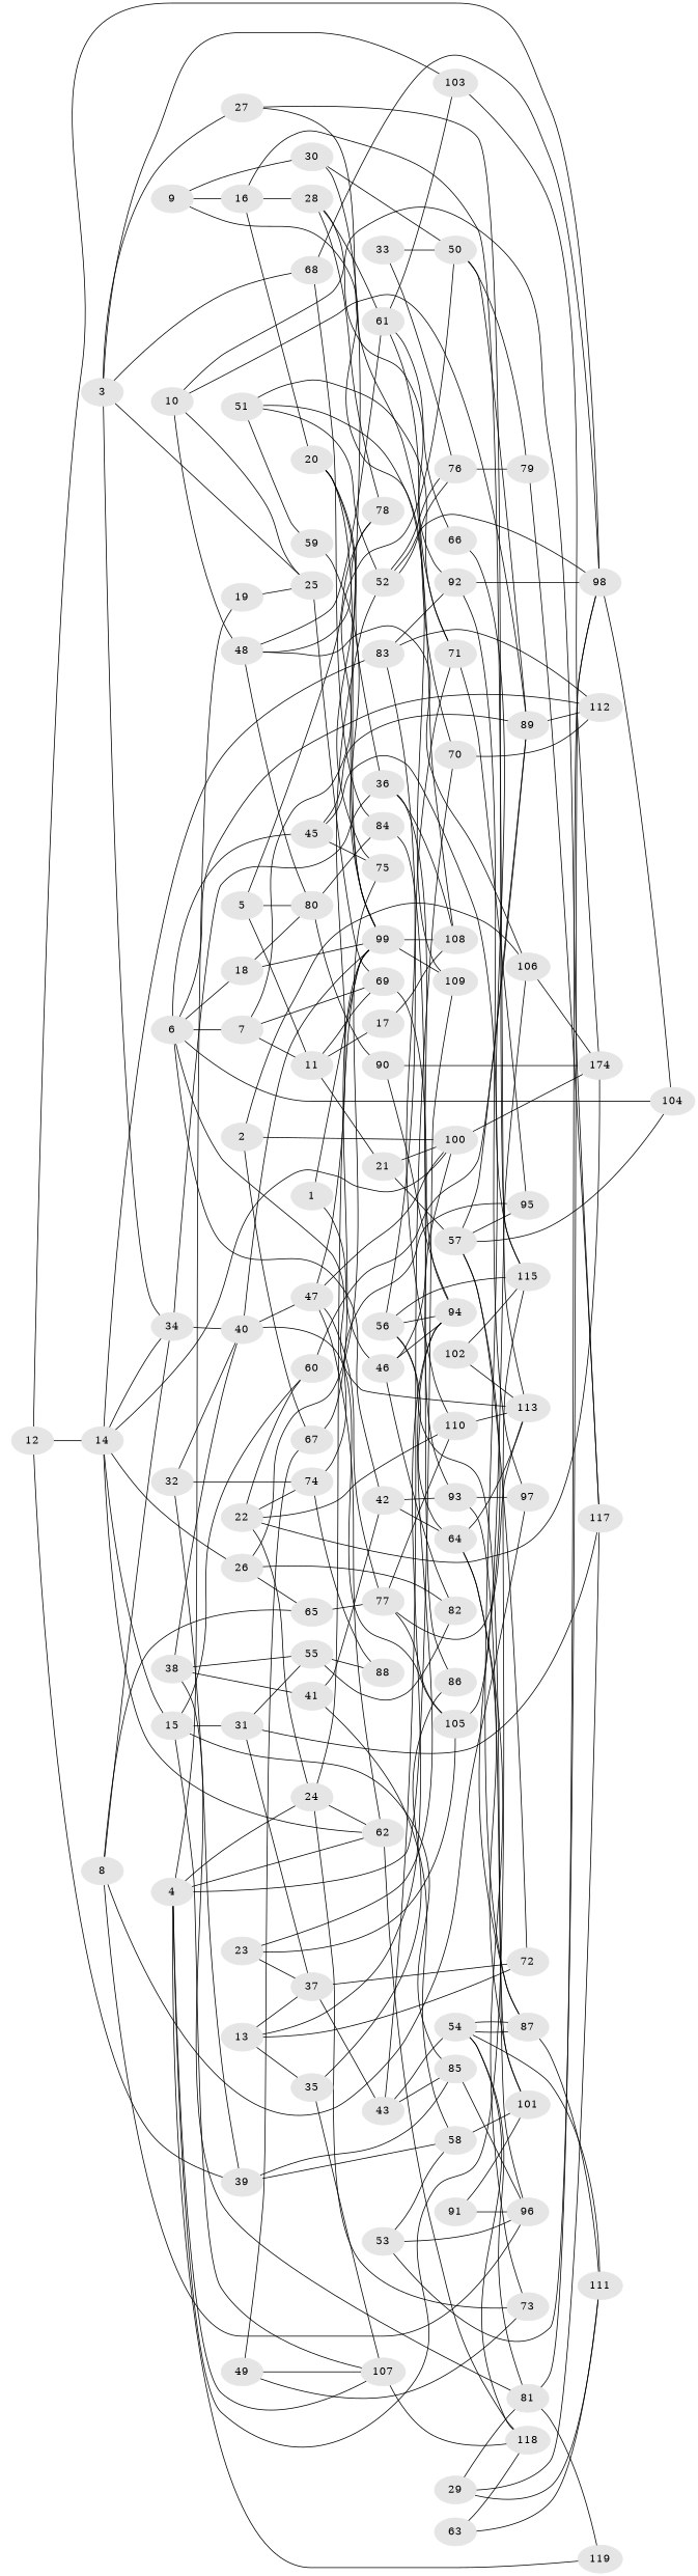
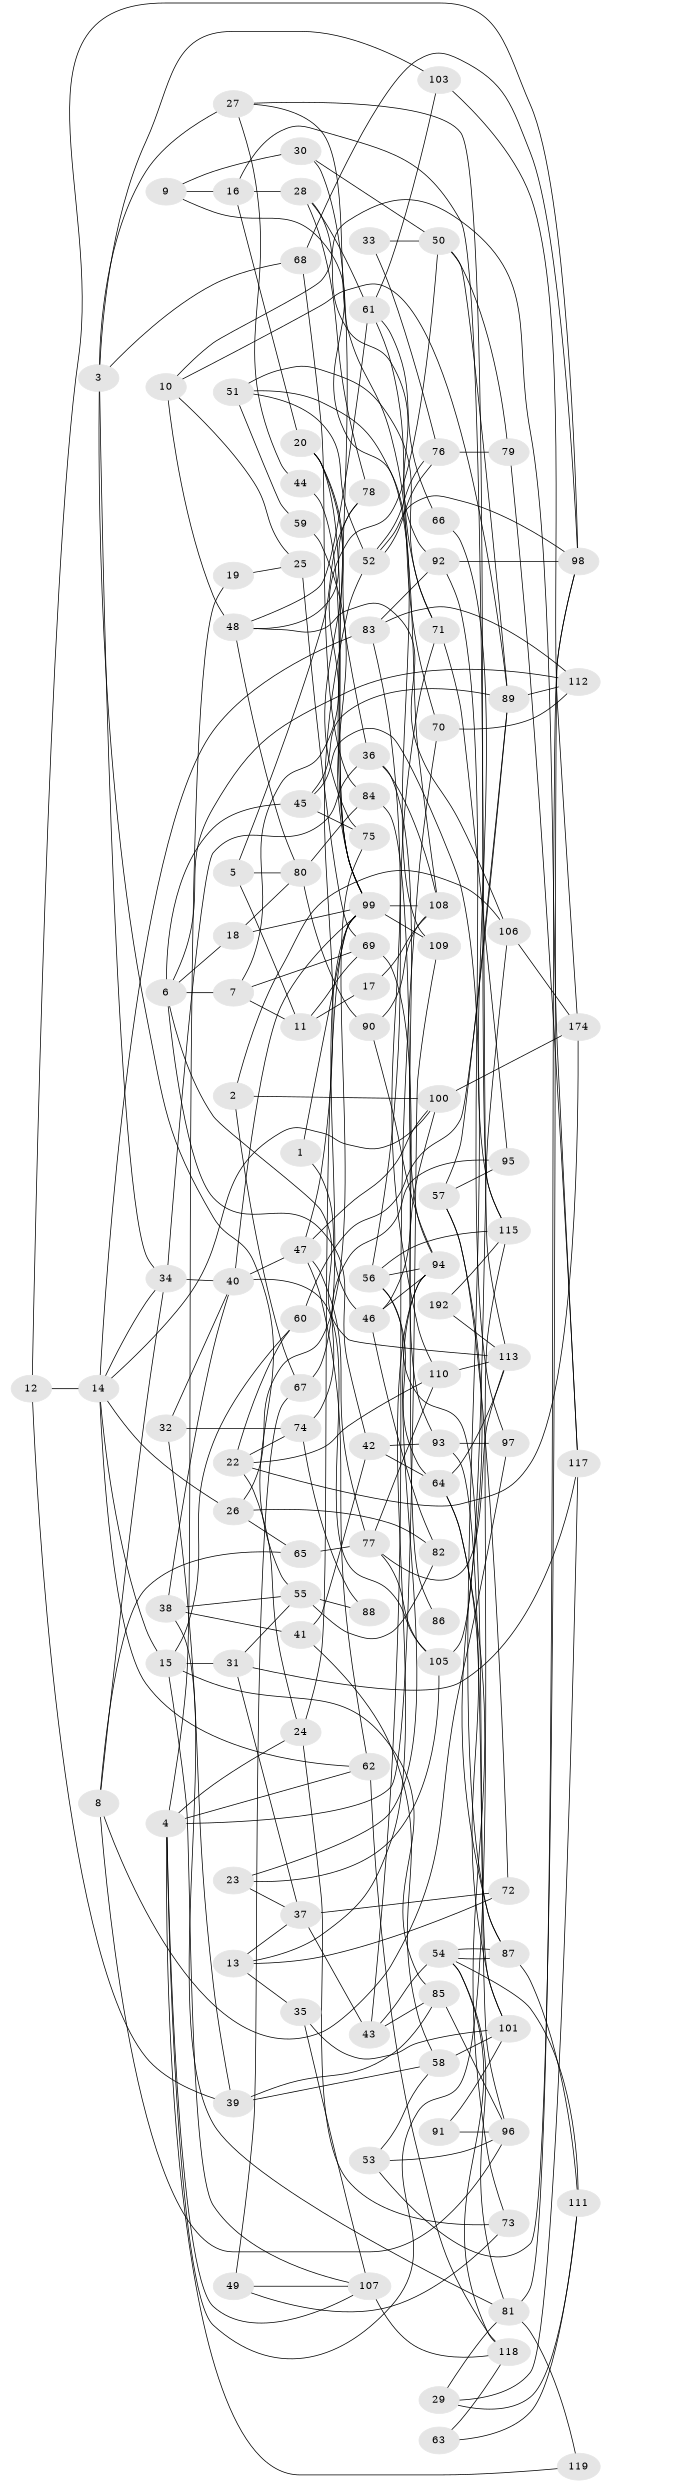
  graph {
    rankdir=LR
    node [color=gray90 style=filled]
    1
    46
    99
    100
    94
    82
    109
    108
    2
    67
    106
    n12 [label=174]
    3
    25
    27
    34
    68
    103
    69
    115
+   44
    70
    36
    40
    98
    84
    4
    19
    24
    62
    107
    n32 [label=119]
    73
    118
    5
    11
    78
    80
    17
-   21
    90
    6
    7
    18
    42
    45
-   104
    112
    113
    50
    64
    93
    89
    75
    87
    79
    8
    65
    96
    97
    77
    9
    16
    30
    20
    28
    10
    48
    117
    61
    57
    12
    14
    39
    15
    26
    83
    85
    58
    13
    35
    37
    72
    86
    43
    31
    60
    110
    92
    55
    95
    22
    74
    88
    23
    105
    71
    66
    29
    81
    111
    32
    47
    33
    76
    54
    38
    41
    101
    52
    49
    51
    59
    53
    56
    63
    91
-   102
+   102 [label=192]
    1 -- 46
    1 -- 99
    46 -- 100
    46 -- 94
    46 -- 82
    99 -- 109
    99 -- 108
    100 -- n12
    2 -- 100
    2 -- 67
    2 -- 106
    67 -- 99
    106 -- n12
-   3 -- 25
+   3 -- 55
    3 -- 27
    3 -- 34
    3 -- 68
    3 -- 103
    25 -- 69
    27 -- 115
+   27 -- 44
    27 -- 70
    34 -- 36
    34 -- 40
    68 -- 98
    68 -- 84
    103 -- n12
    69 -- 93
+   44 -- 99
    70 -- 112
    36 -- 94
    36 -- 108
    40 -- 99
    40 -- 105
    40 -- 47
-   98 -- 104
    84 -- 86
    4 -- 109
    4 -- 115
    4 -- 19
    4 -- 24
    4 -- 62
    4 -- 107
    4 -- n32
    19 -- 25
    24 -- 99
-   24 -- 62
    24 -- 73
    62 -- 118
    107 -- 118
    5 -- 11
    5 -- 78
    5 -- 80
    11 -- 69
    11 -- 17
-   11 -- 21
    80 -- 84
    80 -- 90
    17 -- 108
-   21 -- 100
-   21 -- 57
    90 -- 94
-   90 -- n12
+   90 -- 108
    6 -- 7
    6 -- 18
    6 -- 42
    6 -- 45
-   6 -- 104
    6 -- 112
    6 -- 113
    7 -- 69
    7 -- 11
    7 -- 50
    18 -- 99
    18 -- 80
    42 -- 64
    42 -- 93
    45 -- 89
    45 -- 75
    45 -- 87
    50 -- 89
    50 -- 79
    64 -- 73
    64 -- 113
    64 -- 101
    93 -- 96
    93 -- 97
    89 -- 112
    87 -- 111
    79 -- 117
    8 -- 34
    8 -- 65
    8 -- 96
    8 -- 97
    65 -- 77
    77 -- 113
    77 -- 110
    77 -- 105
    9 -- 109
    9 -- 16
    9 -- 30
    16 -- 113
    16 -- 20
    16 -- 28
    30 -- 99
    30 -- 50
    20 -- 99
    20 -- 36
    20 -- 75
    28 -- 78
    28 -- 61
    28 -- 92
    10 -- 25
    10 -- 89
    10 -- 48
    10 -- 117
    48 -- 106
    48 -- 78
    48 -- 80
    48 -- 61
    61 -- 103
    61 -- 71
    61 -- 66
-   57 -- 104
    57 -- 89
    57 -- 87
    57 -- 72
    57 -- 95
    12 -- 98
    12 -- 14
    12 -- 39
    14 -- 100
    14 -- 34
    14 -- 62
    14 -- 15
    14 -- 26
    14 -- 83
    39 -- 85
    39 -- 58
    15 -- 107
    15 -- 85
    15 -- 31
    15 -- 60
    26 -- 82
    26 -- 75
    26 -- 65
    83 -- 112
    83 -- 110
    83 -- 92
    85 -- 96
    58 -- 101
    13 -- 94
    13 -- 35
    13 -- 37
    13 -- 72
    35 -- 107
-   35 -- 86
+   35 -- 101
    37 -- 72
    37 -- 43
    43 -- 70
    43 -- 85
    43 -- 54
    31 -- 117
    31 -- 37
    31 -- 55
    60 -- 89
    110 -- 113
    92 -- 98
    92 -- 97
    55 -- 82
    55 -- 88
    22 -- n12
    22 -- 24
    22 -- 60
    22 -- 110
    22 -- 74
    74 -- 95
    74 -- 88
    23 -- 94
    23 -- 37
    23 -- 105
    105 -- 106
    71 -- 95
    66 -- 115
    29 -- 117
    29 -- 81
    29 -- 111
    81 -- 98
    81 -- n32
    32 -- 40
    32 -- 39
    32 -- 74
    47 -- 100
    47 -- 62
    47 -- 77
    47 -- 52
    33 -- 50
    33 -- 76
    76 -- 79
    54 -- 118
    54 -- 87
    54 -- 87
    54 -- 81
    54 -- 111
    38 -- 40
    38 -- 55
    38 -- 81
    38 -- 41
    41 -- 42
    41 -- 58
    52 -- 98
    52 -- 76
    52 -- 76
    49 -- 67
    49 -- 107
    49 -- 73
    51 -- 108
    51 -- 71
    51 -- 52
    51 -- 59
    59 -- 99
    53 -- 98
    53 -- 96
    53 -- 58
    56 -- 94
    56 -- 115
    56 -- 64
    56 -- 71
    56 -- 101
    63 -- 118
    63 -- 111
    91 -- 96
    91 -- 101
    102 -- 115
    102 -- 113
  }
